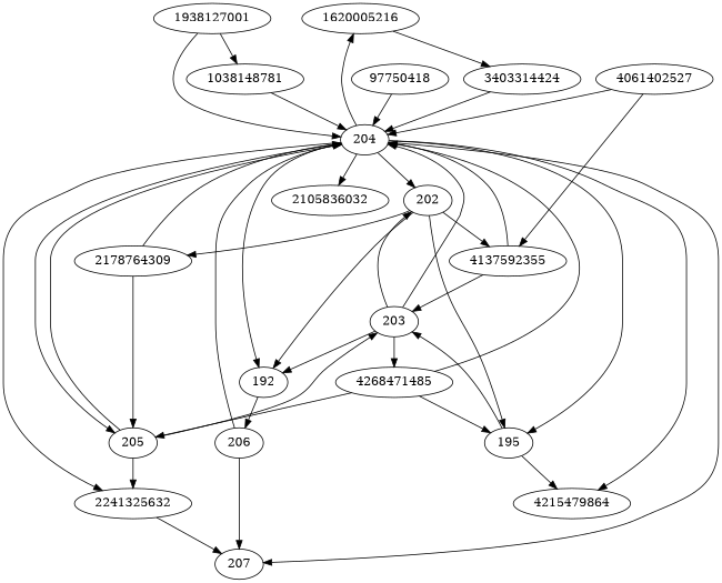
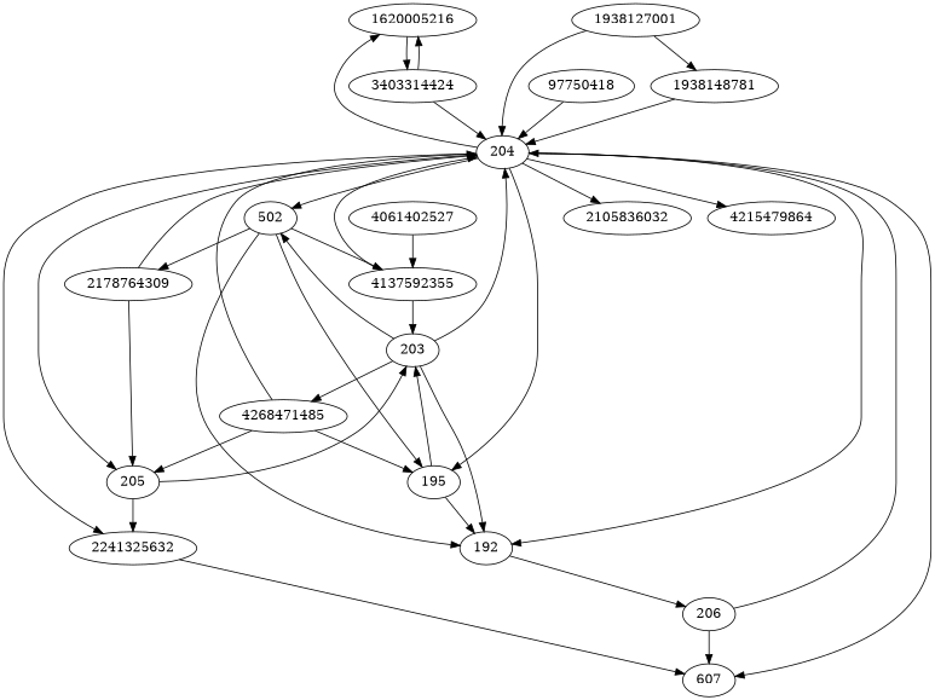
  strict digraph {
    1620005216
    3403314424
    204
    192
    206
-   207
+   207 [label=607]
    4137592355
    203
    4268471485
-   202
+   202 [label=502]
    195
    2241325632
    205
    2105836032
    4215479864
    2178764309
-   1938148781 [label=1038148781]
+   1938148781
    97750418
    1938127001
    4061402527
    1620005216 -> 3403314424
+   3403314424 -> 1620005216
    3403314424 -> 204
    204 -> 1620005216
    204 -> 192
    204 -> 207
    204 -> 202
    204 -> 195
    204 -> 2241325632
    204 -> 205
    204 -> 2105836032
    204 -> 4215479864
    192 -> 206
    206 -> 204
    206 -> 207
    4137592355 -> 204
    4137592355 -> 203
    203 -> 204
    203 -> 192
    203 -> 4268471485
    203 -> 202
    4268471485 -> 204
    4268471485 -> 195
    4268471485 -> 205
    202 -> 192
    202 -> 4137592355
    202 -> 195
    202 -> 2178764309
-   195 -> 4215479864
+   195 -> 192
    195 -> 203
    2241325632 -> 207
-   205 -> 204
    205 -> 203
    205 -> 2241325632
    2178764309 -> 204
    2178764309 -> 205
    1938148781 -> 204
    97750418 -> 204
    1938127001 -> 204
    1938127001 -> 1938148781
-   4061402527 -> 204
    4061402527 -> 4137592355
  }
